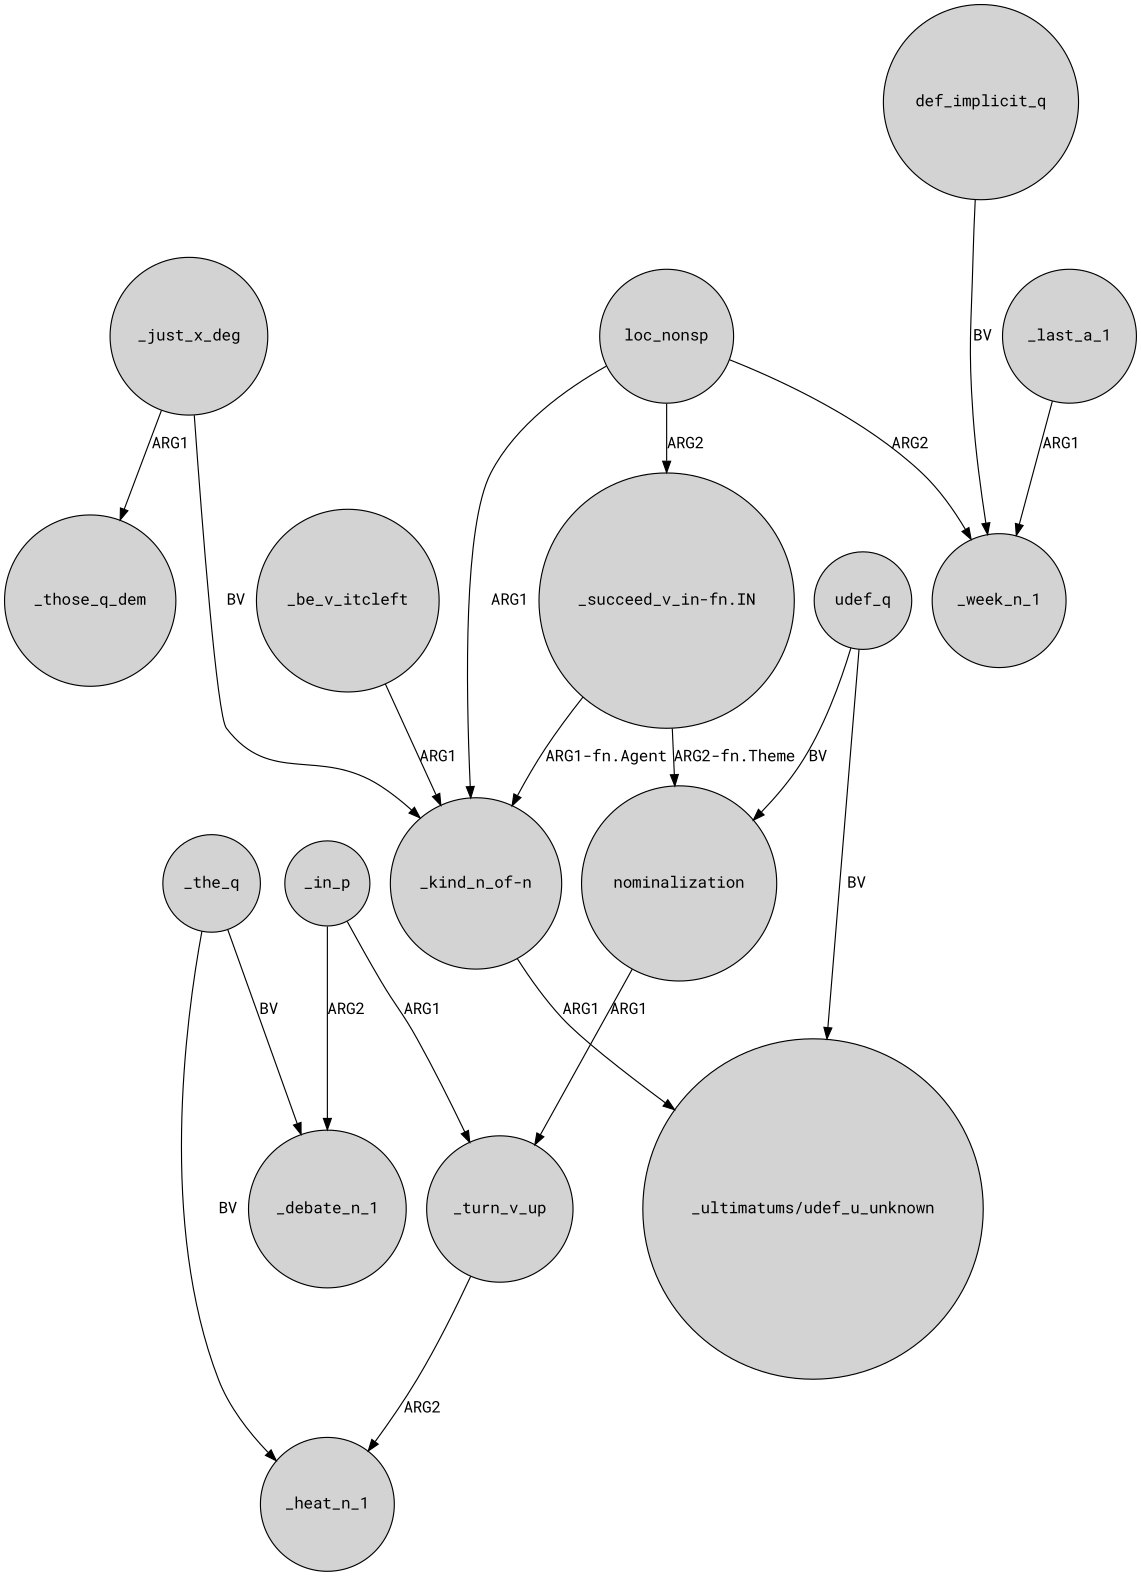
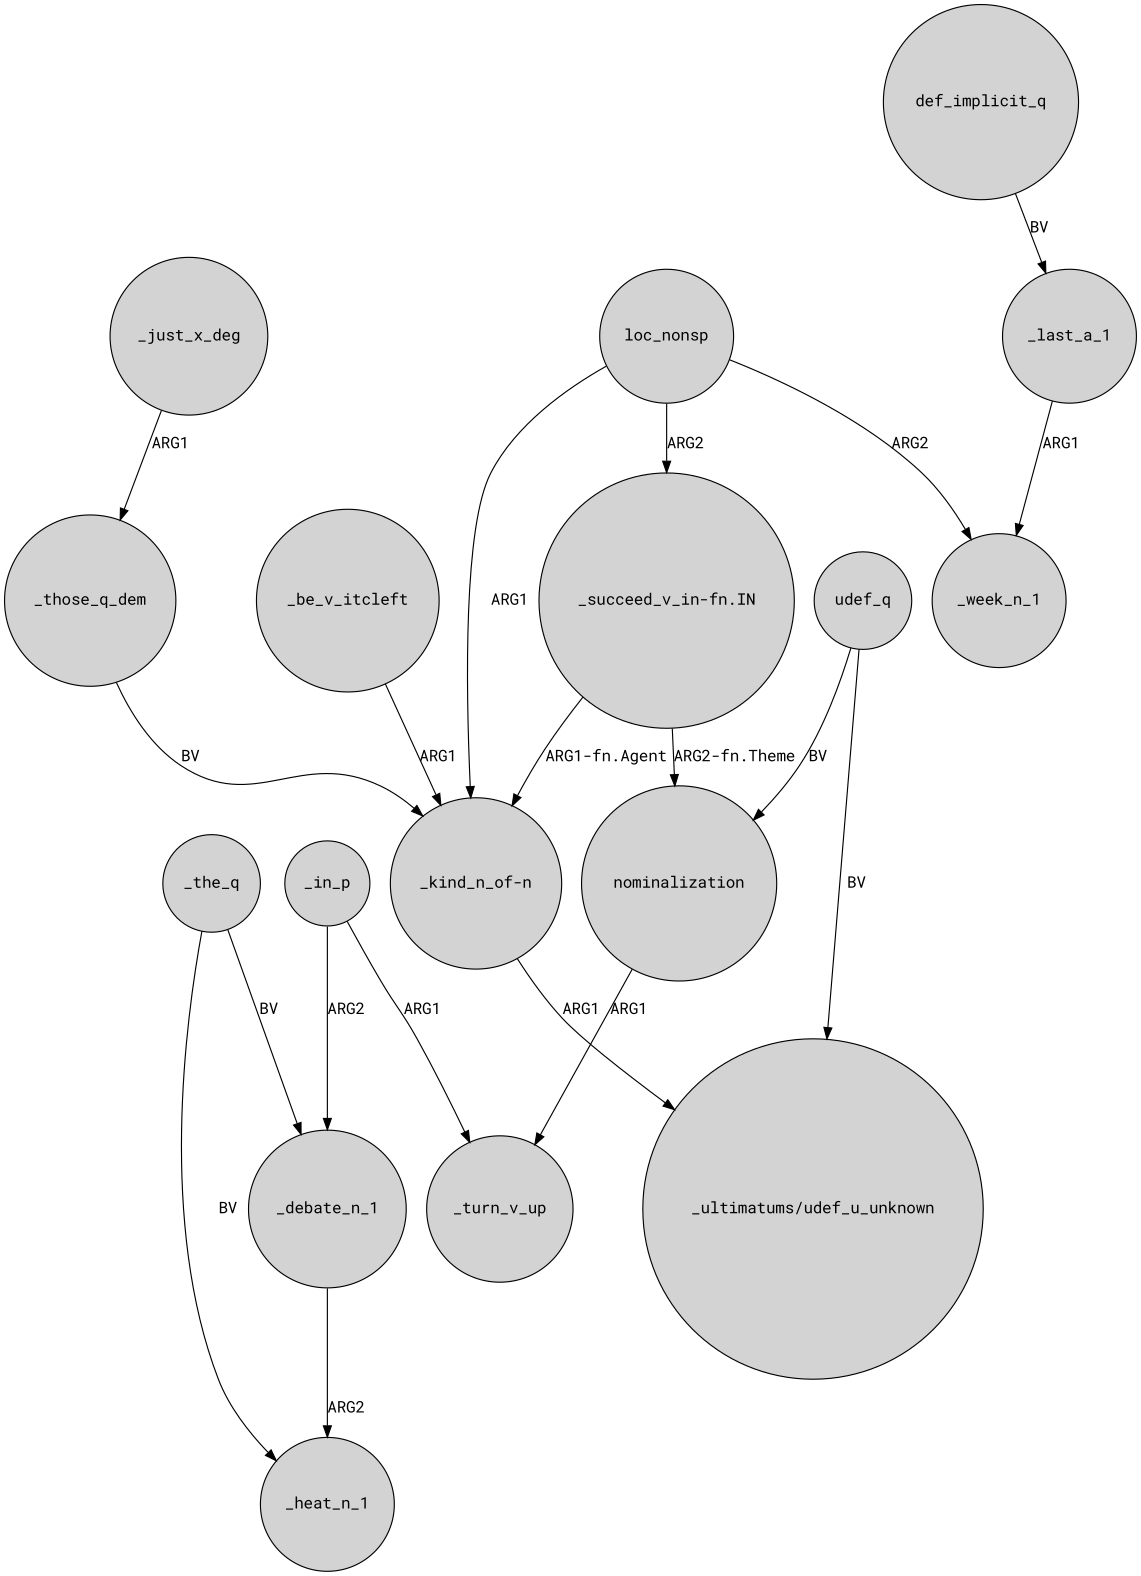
  digraph {
    fontname="Roboto Mono"
    node [fontname="Roboto Mono" shape=circle style=filled]
    edge [fontname="Roboto Mono"]
    _turn_v_up
    _heat_n_1
    _just_x_deg
    _those_q_dem
    "_kind_n_of-n"
    n6 [label="_ultimatums/udef_u_unknown"]
    loc_nonsp
    _week_n_1
    "_succeed_v_in-fn.IN"
    def_implicit_q
    _be_v_itcleft
    nominalization
    _in_p
    _debate_n_1
    _the_q
    _last_a_1
    udef_q
-   _turn_v_up -> _heat_n_1 [label=ARG2]
+   _debate_n_1 -> _heat_n_1 [label=ARG2]
    _just_x_deg -> _those_q_dem [label=ARG1]
-   _just_x_deg -> "_kind_n_of-n" [label=BV]
+   _those_q_dem -> "_kind_n_of-n" [label=BV]
    "_kind_n_of-n" -> n6 [label=ARG1]
    loc_nonsp -> "_kind_n_of-n" [label=ARG1]
    loc_nonsp -> _week_n_1 [label=ARG2]
    loc_nonsp -> "_succeed_v_in-fn.IN" [label=ARG2]
    "_succeed_v_in-fn.IN" -> "_kind_n_of-n" [label="ARG1-fn.Agent"]
    "_succeed_v_in-fn.IN" -> nominalization [label="ARG2-fn.Theme"]
-   def_implicit_q -> _week_n_1 [label=BV]
+   def_implicit_q -> _last_a_1 [label=BV]
    _be_v_itcleft -> "_kind_n_of-n" [label=ARG1]
    nominalization -> _turn_v_up [label=ARG1]
    _in_p -> _turn_v_up [label=ARG1]
    _in_p -> _debate_n_1 [label=ARG2]
    _the_q -> _heat_n_1 [label=BV]
    _the_q -> _debate_n_1 [label=BV]
    _last_a_1 -> _week_n_1 [label=ARG1]
    udef_q -> n6 [label=BV]
    udef_q -> nominalization [label=BV]
  }
